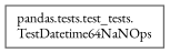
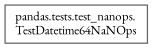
  digraph {
    rankdir=LR
    fontname="EB Garamond"
-   n1 [color=grey40 fillcolor=white fontname="EB Garamond" fontsize=10 height=0.2 label="pandas.tests.test_tests.\lTestDatetime64NaNOps" shape=box style=filled width=0.4]
+   n1 [color=grey40 fillcolor=white fontname="EB Garamond" fontsize=10 height=0.2 label="pandas.tests.test_nanops.\lTestDatetime64NaNOps" shape=box style=filled width=0.4]
  }
